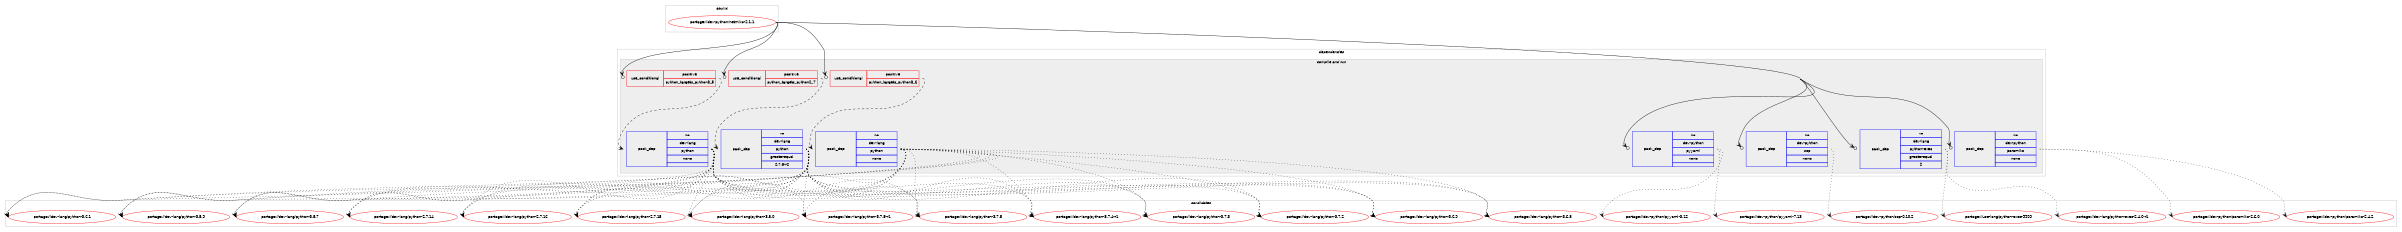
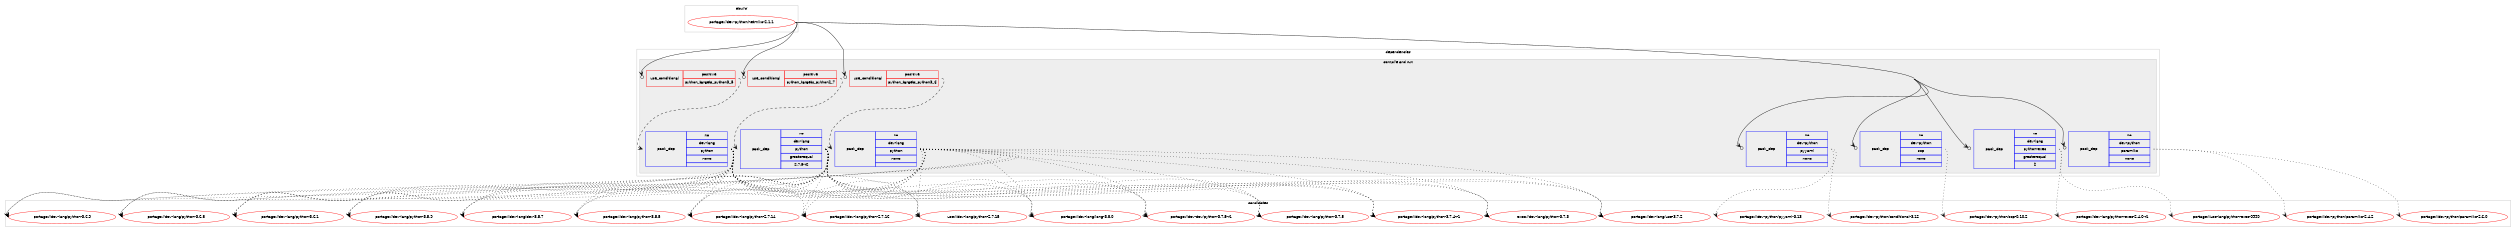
  digraph {
    compound=true
    concentrate=true
    fontname=Helvetica
    fontsize=10
    newrank=true
    rankdir=TB
    ranksep=1.5
    node [color=red fontname=Helvetica fontsize=10]
    edge [arrowhead=vee headport=w style=dotted tailport=e weight=100]
    n1 [label="portage://dev-python/netmiko-2.1.1" width=4]
    n2 [color=blue label=<<TABLE BORDER="0" CELLBORDER="1" CELLSPACING="0" CELLPADDING="4" WIDTH="220"><TR><TD ROWSPAN="6" CELLPADDING="30">pack_dep</TD></TR><TR><TD WIDTH="110">no</TD></TR><TR><TD>dev-lang</TD></TR><TR><TD>python</TD></TR><TR><TD>greaterequal</TD></TR><TR><TD>2.7.5-r2</TD></TR></TABLE>> shape=none]
    n3 [label=<<TABLE BORDER="0" CELLBORDER="1" CELLSPACING="0" CELLPADDING="4"><TR><TD ROWSPAN="3" CELLPADDING="10">use_conditional</TD></TR><TR><TD>positive</TD></TR><TR><TD>python_targets_python2_7</TD></TR></TABLE>> shape=none]
    n4 [color=blue label=<<TABLE BORDER="0" CELLBORDER="1" CELLSPACING="0" CELLPADDING="4" WIDTH="220"><TR><TD ROWSPAN="6" CELLPADDING="30">pack_dep</TD></TR><TR><TD WIDTH="110">no</TD></TR><TR><TD>dev-lang</TD></TR><TR><TD>python</TD></TR><TR><TD>none</TD></TR><TR><TD></TD></TR></TABLE>> shape=none]
    n5 [label=<<TABLE BORDER="0" CELLBORDER="1" CELLSPACING="0" CELLPADDING="4"><TR><TD ROWSPAN="3" CELLPADDING="10">use_conditional</TD></TR><TR><TD>positive</TD></TR><TR><TD>python_targets_python3_5</TD></TR></TABLE>> shape=none]
    n6 [color=blue label=<<TABLE BORDER="0" CELLBORDER="1" CELLSPACING="0" CELLPADDING="4" WIDTH="220"><TR><TD ROWSPAN="6" CELLPADDING="30">pack_dep</TD></TR><TR><TD WIDTH="110">no</TD></TR><TR><TD>dev-lang</TD></TR><TR><TD>python</TD></TR><TR><TD>none</TD></TR><TR><TD></TD></TR></TABLE>> shape=none]
    n7 [label=<<TABLE BORDER="0" CELLBORDER="1" CELLSPACING="0" CELLPADDING="4"><TR><TD ROWSPAN="3" CELLPADDING="10">use_conditional</TD></TR><TR><TD>positive</TD></TR><TR><TD>python_targets_python3_6</TD></TR></TABLE>> shape=none]
    n8 [color=blue label=<<TABLE BORDER="0" CELLBORDER="1" CELLSPACING="0" CELLPADDING="4" WIDTH="220"><TR><TD ROWSPAN="6" CELLPADDING="30">pack_dep</TD></TR><TR><TD WIDTH="110">no</TD></TR><TR><TD>dev-lang</TD></TR><TR><TD>python-exec</TD></TR><TR><TD>greaterequal</TD></TR><TR><TD>2</TD></TR></TABLE>> shape=none]
    n9 [color=blue label=<<TABLE BORDER="0" CELLBORDER="1" CELLSPACING="0" CELLPADDING="4" WIDTH="220"><TR><TD ROWSPAN="6" CELLPADDING="30">pack_dep</TD></TR><TR><TD WIDTH="110">no</TD></TR><TR><TD>dev-python</TD></TR><TR><TD>paramiko</TD></TR><TR><TD>none</TD></TR><TR><TD></TD></TR></TABLE>> shape=none]
    n10 [color=blue label=<<TABLE BORDER="0" CELLBORDER="1" CELLSPACING="0" CELLPADDING="4" WIDTH="220"><TR><TD ROWSPAN="6" CELLPADDING="30">pack_dep</TD></TR><TR><TD WIDTH="110">no</TD></TR><TR><TD>dev-python</TD></TR><TR><TD>pyyaml</TD></TR><TR><TD>none</TD></TR><TR><TD></TD></TR></TABLE>> shape=none]
    n11 [color=blue label=<<TABLE BORDER="0" CELLBORDER="1" CELLSPACING="0" CELLPADDING="4" WIDTH="220"><TR><TD ROWSPAN="6" CELLPADDING="30">pack_dep</TD></TR><TR><TD WIDTH="110">no</TD></TR><TR><TD>dev-python</TD></TR><TR><TD>scp</TD></TR><TR><TD>none</TD></TR><TR><TD></TD></TR></TABLE>> shape=none]
-   n12 [label="portage://dev-lang/python-2.7.15" width=4]
+   n12 [label="use://dev-lang/python-2.7.15" width=4]
    n13 [label="portage://dev-lang/python-2.7.16" width=4]
    n14 [label="portage://dev-lang/python-2.7.14" width=4]
-   n16 [label="portage://dev-lang/python-3.5.7" width=4]
+   n15 [label="portage://dev-lang/python-3.5.5" width=4]
+   n16 [label="portage://dev-lang/dev-3.5.7" width=4]
    n17 [label="portage://dev-lang/python-3.5.9" width=4]
    n18 [label="portage://dev-lang/python-3.6.1" width=4]
    n19 [label="portage://dev-lang/python-3.6.8" width=4]
    n20 [label="portage://dev-lang/python-3.6.9" width=4]
-   n21 [label="portage://dev-lang/python-3.7.2" width=4]
-   n22 [label="portage://dev-lang/python-3.7.3" width=4]
+   n21 [label="portage://dev-lang/use-3.7.2" width=4]
+   n22 [label="exec://dev-lang/python-3.7.3" width=4]
    n23 [label="portage://dev-lang/python-3.7.4-r1" width=4]
    n24 [label="portage://dev-lang/python-3.7.5" width=4]
-   n25 [label="portage://dev-lang/python-3.7.5-r1" width=4]
-   n26 [label="portage://dev-lang/python-3.8.0" width=4]
+   n25 [label="portage://dev-dev/python-3.7.5-r1" width=4]
+   n26 [label="portage://dev-lang/lang-3.8.0" width=4]
    n27 [label="portage://dev-lang/python-exec-2.4.6-r1" width=4]
    n28 [label="portage://use-lang/python-exec-9999" width=4]
    n29 [label="portage://dev-python/paramiko-2.4.2" width=4]
    n30 [label="portage://dev-python/paramiko-2.6.0" width=4]
-   n31 [label="portage://dev-python/pyyaml-3.12" width=4]
-   n32 [label="portage://dev-python/pyyaml-7.13" width=4]
+   n31 [label="portage://dev-python/conditional-3.12" width=4]
+   n32 [label="portage://dev-python/pyyaml-3.13" width=4]
    n33 [label="portage://dev-python/scp-0.10.2" width=4]
    subgraph cluster_1 {
      color=gray
      label=<<i>ebuild</i>>
      rank=same
      n1
    }
    subgraph cluster_2 {
      color=gray
      label=<<i>dependencies</i>>
      subgraph cluster_3 {
        color=gray
        fillcolor="#eeeeee"
        label=<<i>compile</i>>
        style=filled
      }
      subgraph cluster_4 {
        color=gray
        fillcolor="#eeeeee"
        label=<<i>compile and run</i>>
        style=filled
        subgraph sub_5 {
          color=gray
          fillcolor="#eeeeee"
          label=<<i>compile and run</i>>
          style=filled
          n3
          subgraph sub_6 {
            color=gray
            fillcolor="#eeeeee"
            label=<<i>compile and run</i>>
            style=filled
            n2
          }
        }
        subgraph sub_7 {
          color=gray
          fillcolor="#eeeeee"
          label=<<i>compile and run</i>>
          style=filled
          n5
          subgraph sub_8 {
            color=gray
            fillcolor="#eeeeee"
            label=<<i>compile and run</i>>
            style=filled
            n4
          }
        }
        subgraph sub_9 {
          color=gray
          fillcolor="#eeeeee"
          label=<<i>compile and run</i>>
          style=filled
          n7
          subgraph sub_10 {
            color=gray
            fillcolor="#eeeeee"
            label=<<i>compile and run</i>>
            style=filled
            n6
          }
        }
        subgraph sub_11 {
          color=gray
          fillcolor="#eeeeee"
          label=<<i>compile and run</i>>
          style=filled
          n8
        }
        subgraph sub_12 {
          color=gray
          fillcolor="#eeeeee"
          label=<<i>compile and run</i>>
          style=filled
          n9
        }
        subgraph sub_13 {
          color=gray
          fillcolor="#eeeeee"
          label=<<i>compile and run</i>>
          style=filled
          n10
        }
        subgraph sub_14 {
          color=gray
          fillcolor="#eeeeee"
          label=<<i>compile and run</i>>
          style=filled
          n11
        }
      }
      subgraph cluster_15 {
        color=gray
        fillcolor="#eeeeee"
        label=<<i>run</i>>
        style=filled
      }
    }
    subgraph cluster_16 {
      color=gray
      label=<<i>candidates</i>>
      rank=same
      subgraph sub_17 {
        color=black
        label=<<i>candidates</i>>
        nodesep=1
        rank=same
        n12
        n13
        n14
+       n15
        n16
        n17
        n18
        n19
        n20
        n21
        n22
        n23
        n24
        n25
        n26
      }
      subgraph sub_18 {
        color=black
        label=<<i>candidates</i>>
        nodesep=1
        rank=same
        n12
        n13
        n14
+       n15
        n16
        n17
        n18
        n19
        n20
        n21
        n22
        n23
        n24
        n25
        n26
      }
      subgraph sub_19 {
        color=black
        label=<<i>candidates</i>>
        nodesep=1
        rank=same
        n12
        n13
        n14
+       n15
        n16
        n17
        n18
        n19
        n20
        n21
        n22
        n23
        n24
        n25
        n26
      }
      subgraph sub_20 {
        color=black
        label=<<i>candidates</i>>
        nodesep=1
        rank=same
        n27
        n28
      }
      subgraph sub_21 {
        color=black
        label=<<i>candidates</i>>
        nodesep=1
        rank=same
        n29
        n30
      }
      subgraph sub_22 {
        color=black
        label=<<i>candidates</i>>
        nodesep=1
        rank=same
        n31
        n32
      }
      subgraph sub_23 {
        color=black
        label=<<i>candidates</i>>
        nodesep=1
        rank=same
        n33
      }
    }
    n1 -> n3 [arrowhead=odotvee style=solid weight=20]
    n1 -> n5 [arrowhead=odotvee style=solid weight=20]
    n1 -> n7 [arrowhead=odotvee style=solid weight=20]
    n1 -> n8 [arrowhead=odotvee style=solid weight=20]
    n1 -> n9 [arrowhead=odotvee style=solid weight=20]
    n1 -> n10 [arrowhead=odotvee style=solid weight=20]
    n1 -> n11 [arrowhead=odotvee style=solid weight=20]
    n2 -> n12
    n2 -> n13
    n2 -> n14
+   n2 -> n15
    n2 -> n16
    n2 -> n17
    n2 -> n18
    n2 -> n19
    n2 -> n20
    n2 -> n21
    n2 -> n22
    n2 -> n23
    n2 -> n24
    n2 -> n25
    n2 -> n26
    n3 -> n2 [style=dashed weight=20]
    n4 -> n12
    n4 -> n13
    n4 -> n14
+   n4 -> n15
    n4 -> n16
    n4 -> n17
    n4 -> n18
    n4 -> n19
    n4 -> n20
    n4 -> n21
    n4 -> n22
    n4 -> n23
    n4 -> n24
    n4 -> n25
    n4 -> n26
    n5 -> n4 [style=dashed weight=20]
    n6 -> n12
    n6 -> n13
    n6 -> n14
+   n6 -> n15
    n6 -> n16
    n6 -> n17
    n6 -> n18
    n6 -> n19
    n6 -> n20
    n6 -> n21
    n6 -> n22
    n6 -> n23
    n6 -> n24
    n6 -> n25
    n6 -> n26
    n7 -> n6 [style=dashed weight=20]
    n8 -> n27
    n8 -> n28
    n9 -> n29
    n9 -> n30
    n10 -> n31
    n10 -> n32
    n11 -> n33
  }
